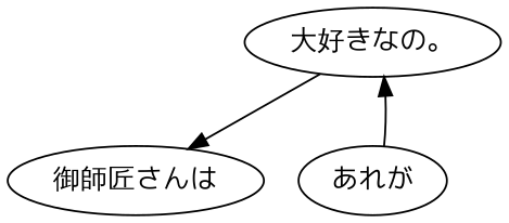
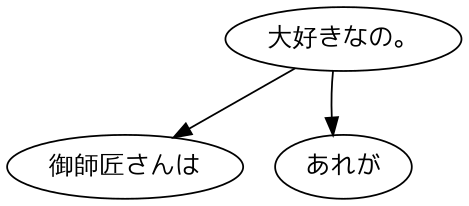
  digraph {
    fontname="Liberation Mono"
    node [fontname="Liberation Mono"]
    edge [fontname="Liberation Mono"]
    n1 [label="御師匠さんは"]
    n2 [label="大好きなの。"]
    n3 [label="あれが"]
    n2 -> n1
-   n3 -> n2
+   n2 -> n3
  }
